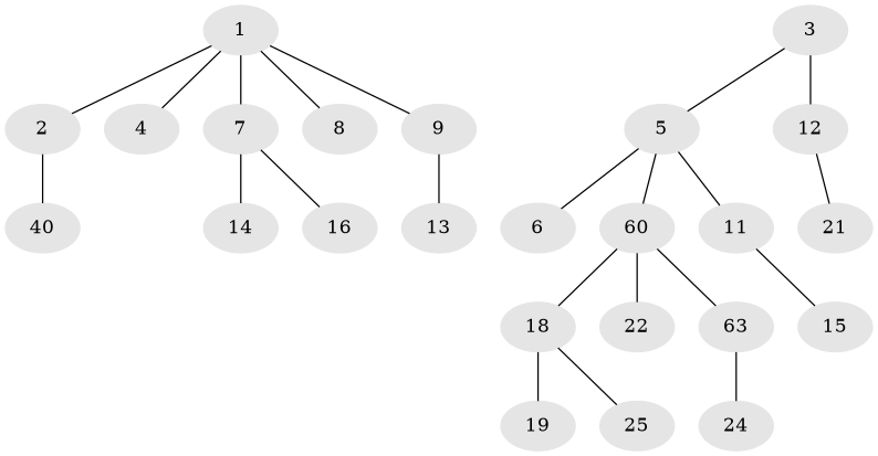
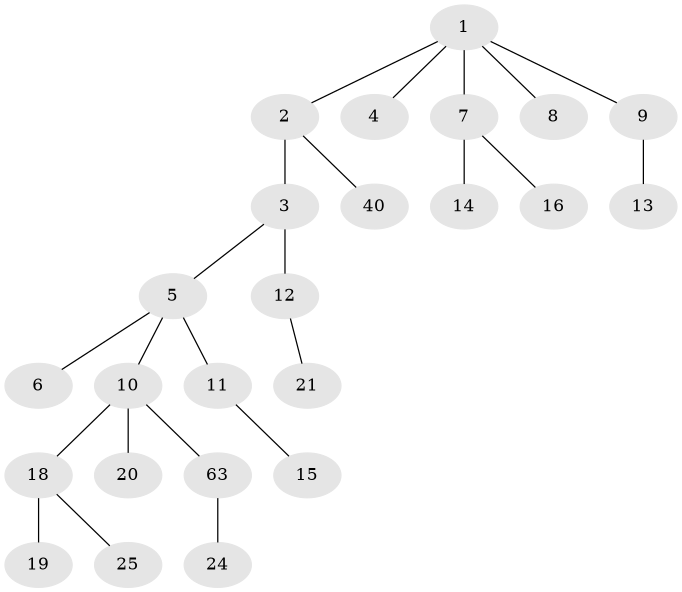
  graph {
    node [color=gray90 style=filled]
    edge [weight=1.0]
    1
    2
    4
    7
    8
    9
    3
    n8 [label=40]
    14
    16
    13
    5
    12
    6
-   10 [label=60]
+   10
    11
    21
    18
-   22
+   22 [label=20]
    n20 [label=63]
    15
    19
    25
    24
    1 -- 2
    1 -- 4
    1 -- 7
    1 -- 8
    1 -- 9
+   2 -- 3
    2 -- n8
    7 -- 14 [weight=2.0]
    7 -- 16
    9 -- 13
    3 -- 5
    3 -- 12 [weight=2.0]
    5 -- 6
    5 -- 10
    5 -- 11
    12 -- 21
    10 -- 18
    10 -- 22 [weight=2.0]
    10 -- n20
    11 -- 15
    18 -- 19 [weight=2.0]
    18 -- 25
    n20 -- 24 [weight=3.0]
  }
